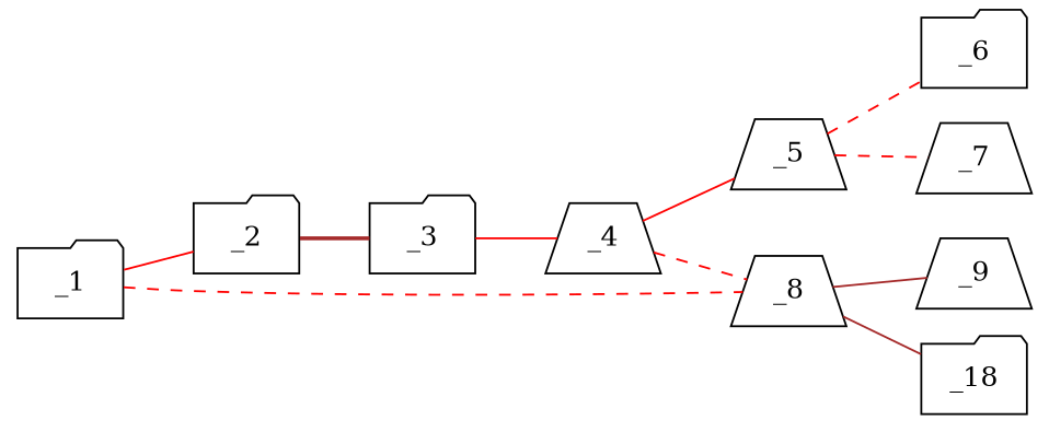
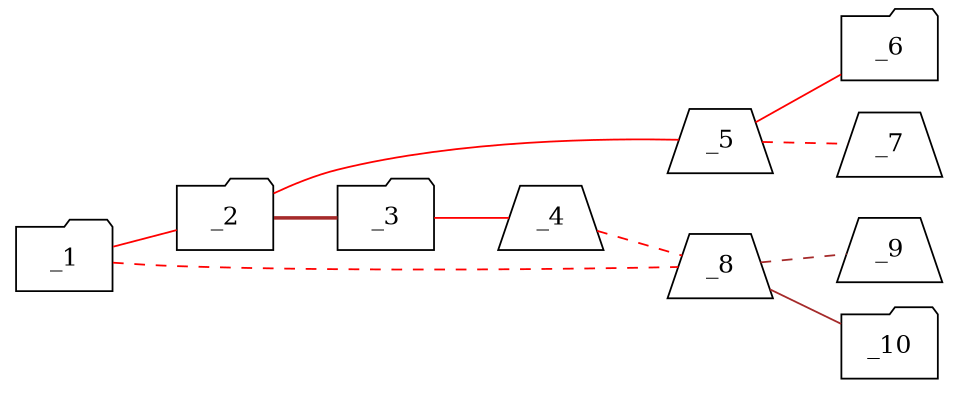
  graph {
    rankdir=LR
    node [charge=0 chem=2 shape=folder symbol="O  " y=-0.2229]
    edge [color=red style=solid valence=1]
    _1 [chem=1 symbol="C  " x=5.3122]
    _2 [chem=1 symbol="C  " x=5.0032 y=-1.1739]
    _8 [charge=1 chem=4 shape=trapezium symbol="N  " x=2.7431 y=0.0862]
    _3 [chem=1 symbol="C  " x=4.0032 y=-1.1739]
    _5 [chem=5 shape=trapezium symbol="S  " x=4.5032 y=0.3649]
    _6 [x=3.9154 y=1.1739]
    _7 [shape=trapezium x=5.091 y=1.1739]
    _4 [chem=4 shape=trapezium symbol="N  " x=3.6942]
    _9 [shape=trapezium x=2 y=-0.583]
-   _10 [charge=-1 x=2.5352 y=1.0643 label=_18]
+   _10 [charge=-1 x=2.5352 y=1.0643]
    _1 -- _2
    _1 -- _8 [style=dashed]
    _2 -- _3 [color=brown style=bold]
-   _8 -- _9 [color=brown valence=2]
+   _8 -- _9 [color=brown style=dashed valence=2]
    _8 -- _10 [color=brown]
    _3 -- _4
-   _5 -- _6 [style=dashed valence=2]
+   _5 -- _6 [valence=2]
    _5 -- _7 [style=dashed valence=2]
    _4 -- _8 [style=dashed]
-   _4 -- _5
+   _2 -- _5
  }
